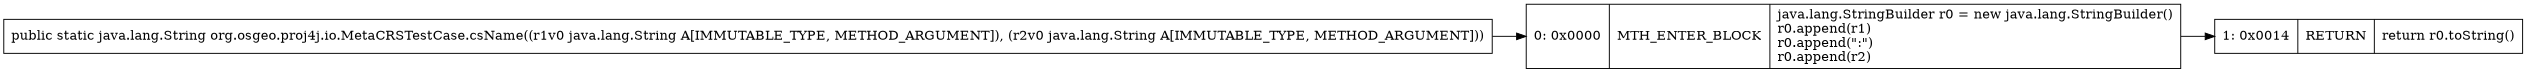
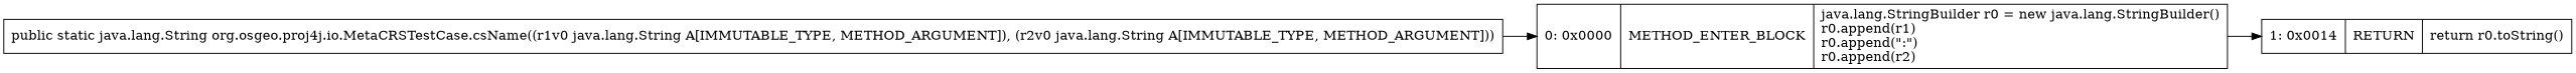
  digraph {
    rankdir=LR
    node [shape=record]
-   n1 [label="{0\:\ 0x0000|MTH_ENTER_BLOCK\l|java.lang.StringBuilder r0 = new java.lang.StringBuilder()\lr0.append(r1)\lr0.append(\":\")\lr0.append(r2)\l}"]
+   n1 [label="{0\:\ 0x0000|METHOD_ENTER_BLOCK\l|java.lang.StringBuilder r0 = new java.lang.StringBuilder()\lr0.append(r1)\lr0.append(\":\")\lr0.append(r2)\l}"]
    n2 [label="{1\:\ 0x0014|RETURN\l|return r0.toString()\l}"]
    n3 [label="{public static java.lang.String org.osgeo.proj4j.io.MetaCRSTestCase.csName((r1v0 java.lang.String A[IMMUTABLE_TYPE, METHOD_ARGUMENT]), (r2v0 java.lang.String A[IMMUTABLE_TYPE, METHOD_ARGUMENT])) }"]
    n1 -> n2
    n3 -> n1
  }
